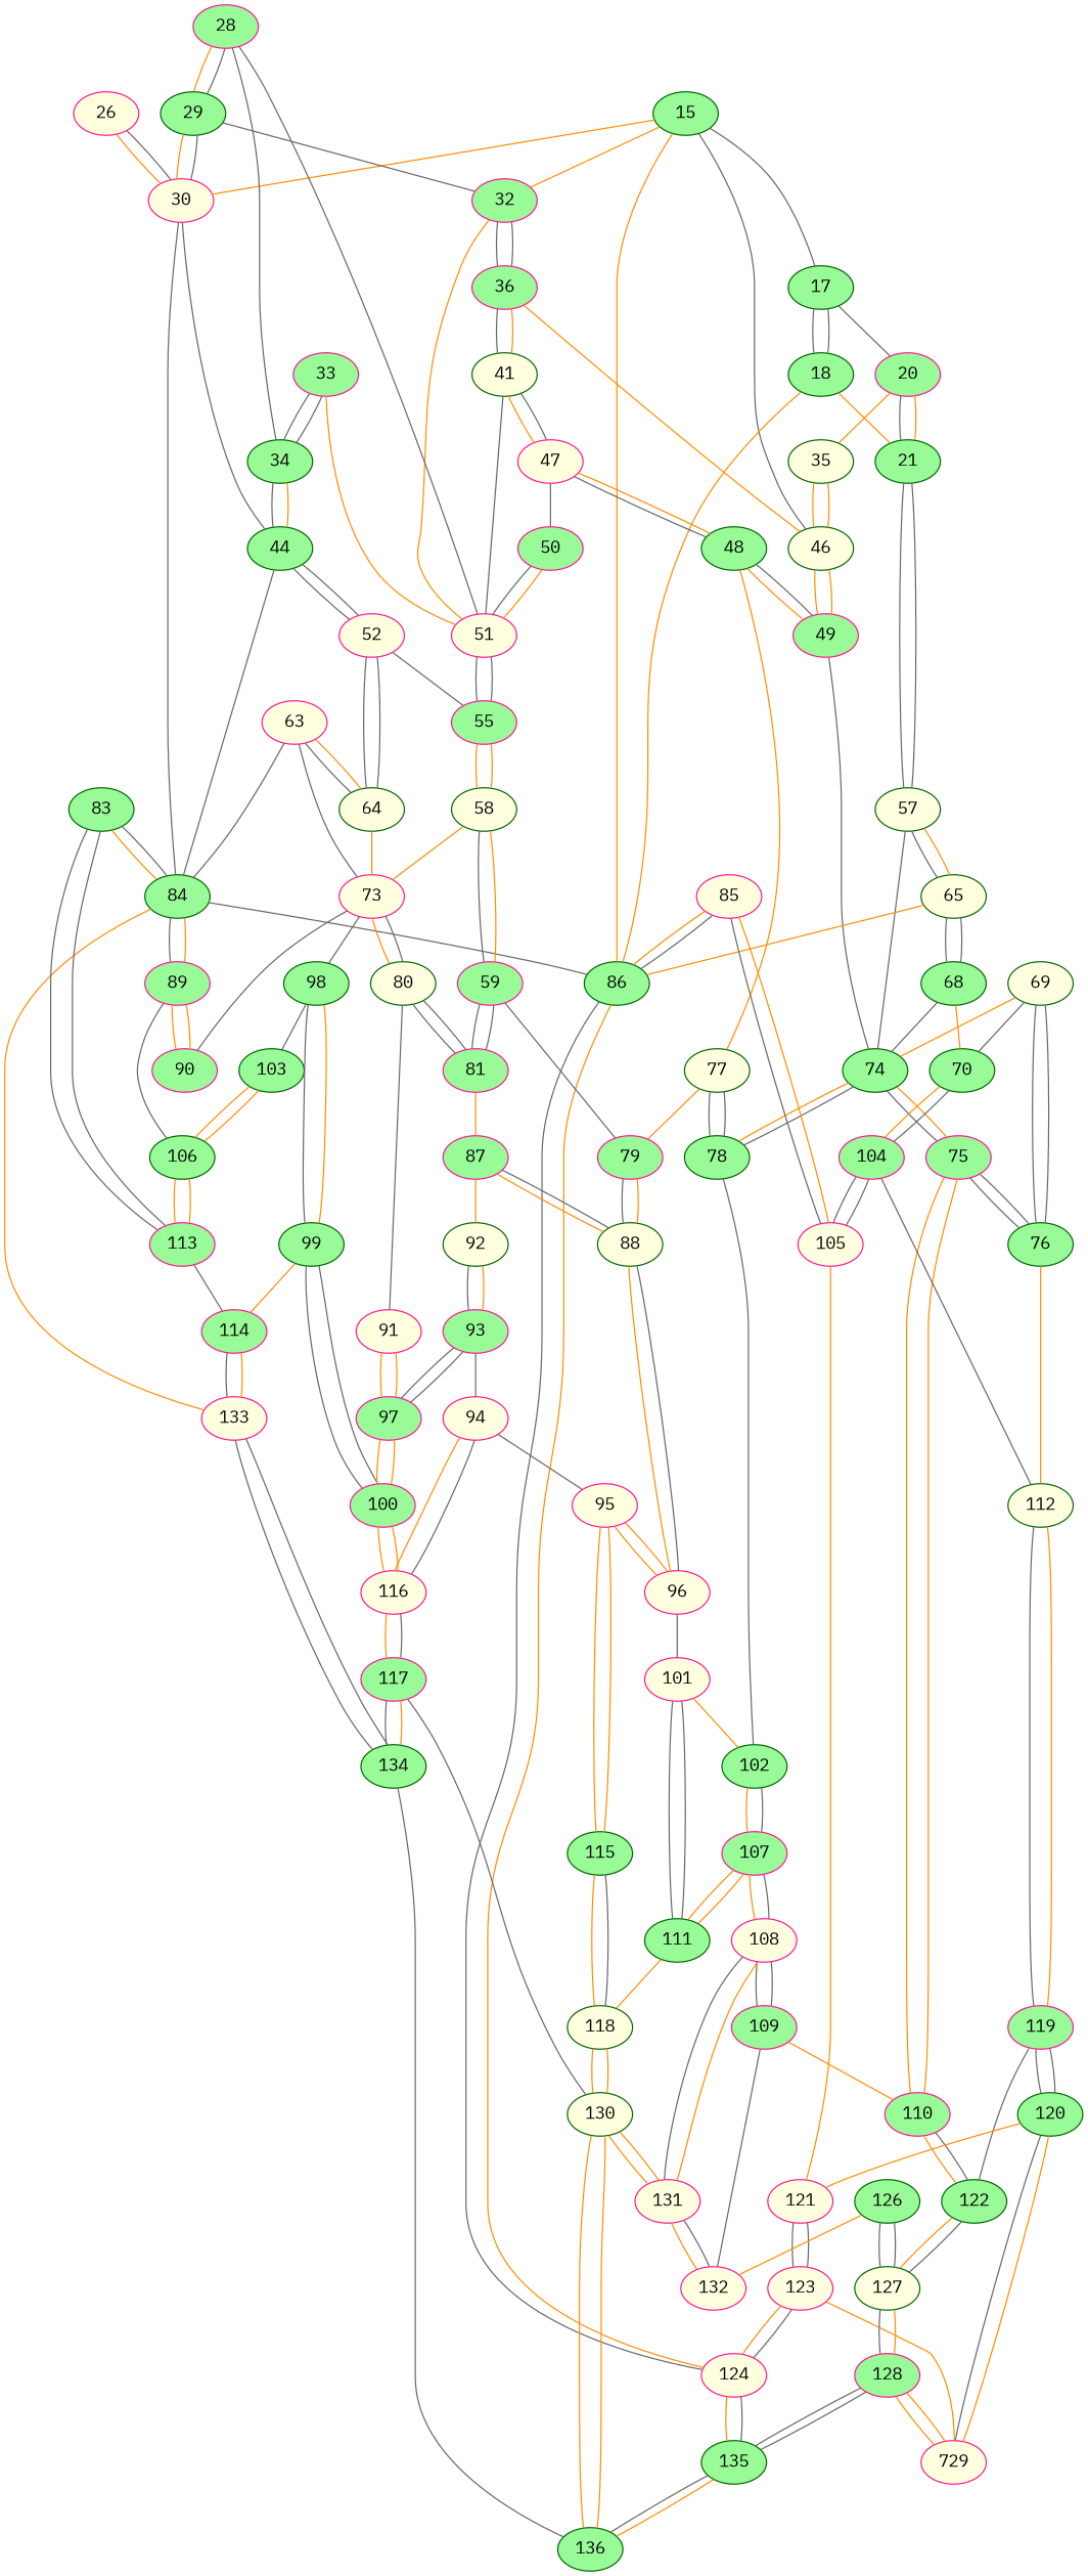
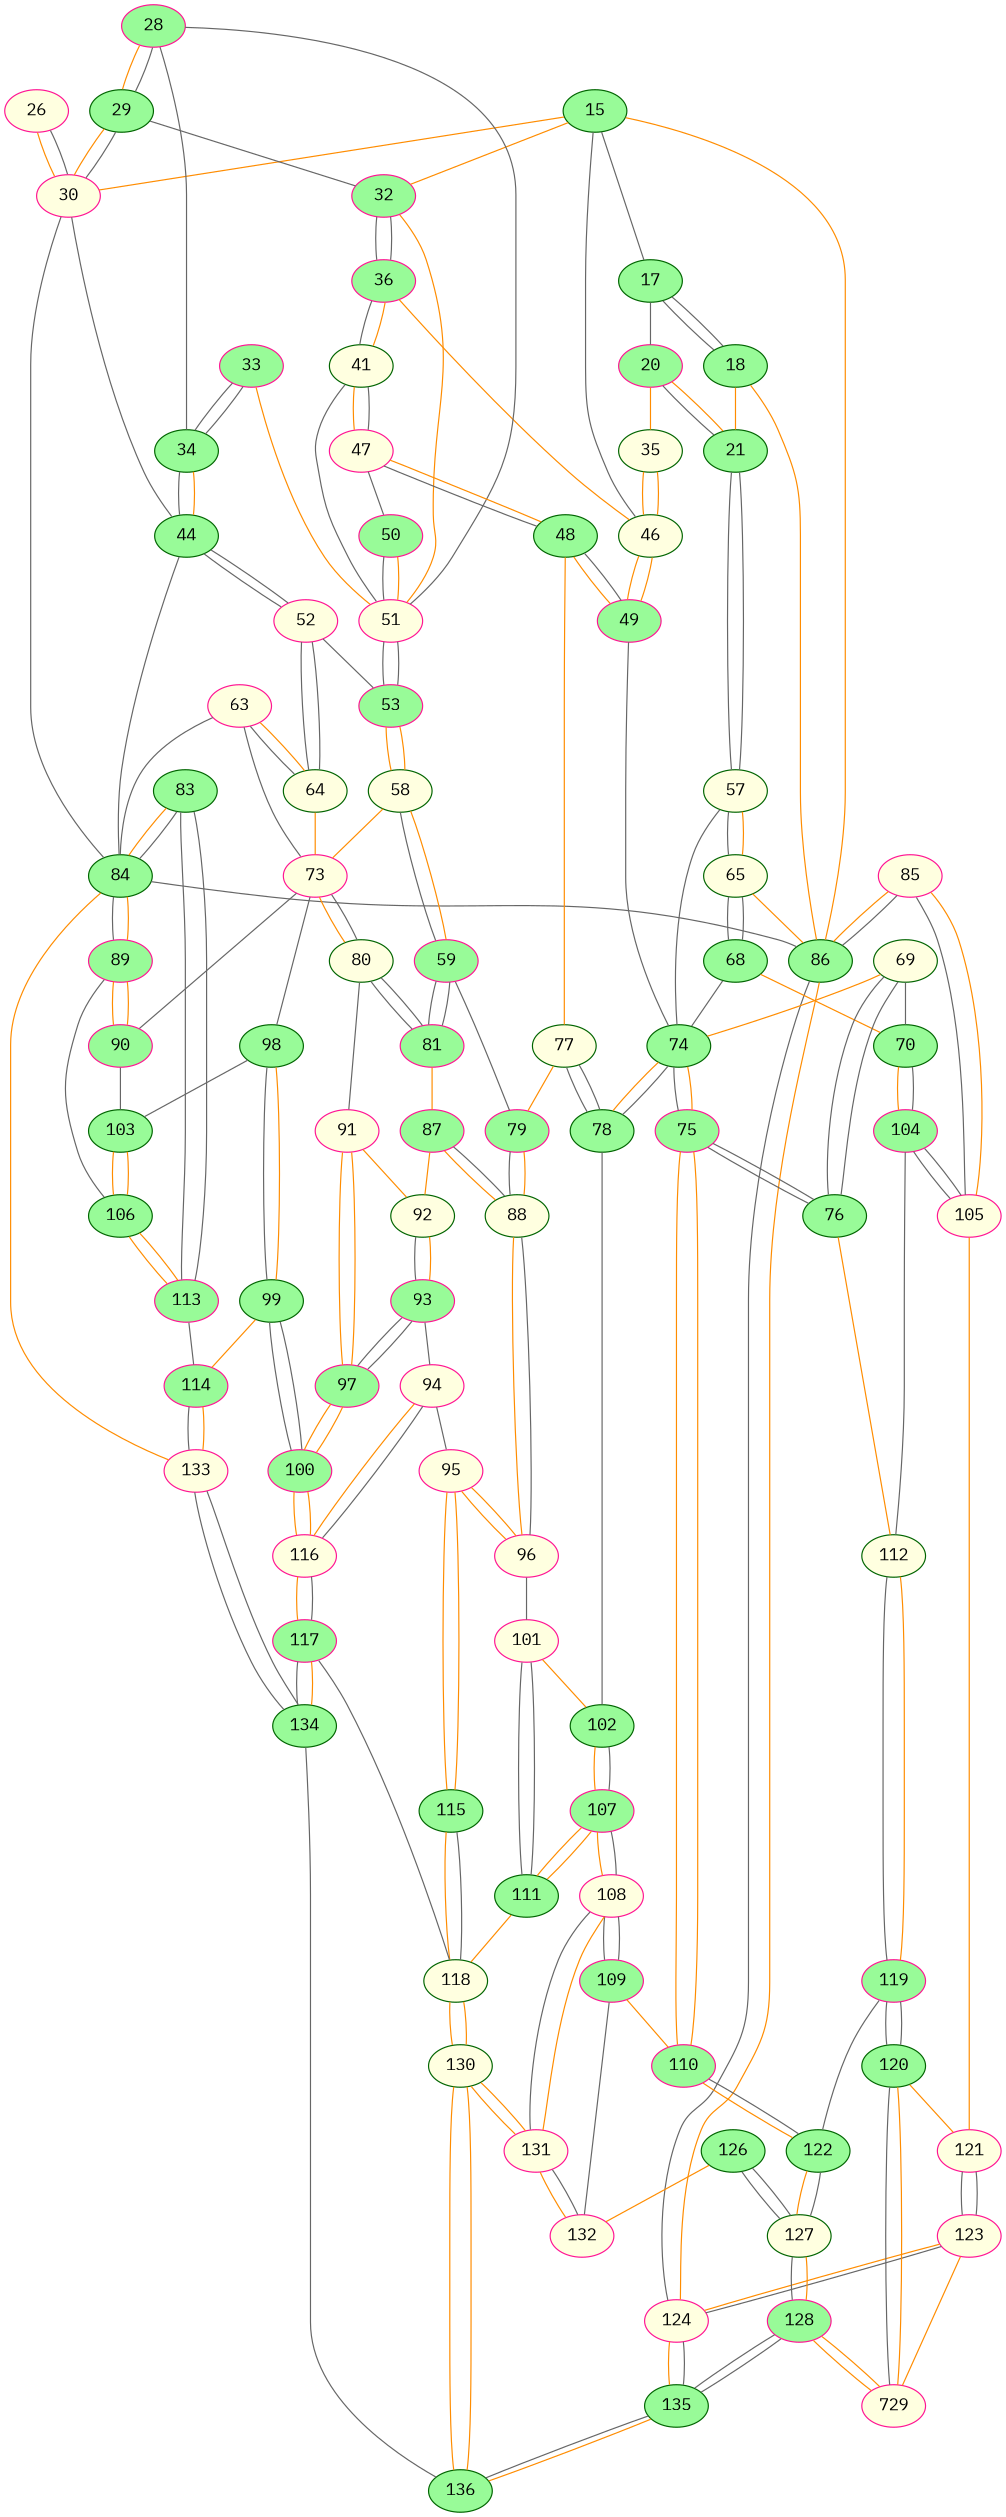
  graph {
    fontname="IBM Plex Mono"
    node [color=deeppink fillcolor=palegreen fontname="IBM Plex Mono" style=filled]
    edge [color=gray40 fontname="IBM Plex Mono"]
    15 [color=darkgreen super="+13"]
    17 [color=darkgreen super="+16"]
    30 [fillcolor=lightyellow super="+25"]
    32 [super="+31"]
    46 [color=darkgreen fillcolor=lightyellow super="+37+11"]
    86 [color=darkgreen super="+4+66"]
    18 [color=darkgreen]
    20
    44 [color=darkgreen super="+39"]
    84 [color=darkgreen super="+62+82"]
    51 [fillcolor=lightyellow super="+45+43"]
    36
    49
    124 [fillcolor=lightyellow]
    21 [color=darkgreen]
    35 [color=darkgreen fillcolor=lightyellow]
    57 [color=darkgreen fillcolor=lightyellow]
    74 [color=darkgreen super="+54+55+56"]
    65 [color=darkgreen fillcolor=lightyellow]
    26 [fillcolor=lightyellow]
    29 [color=darkgreen]
    28
    34 [color=darkgreen super="+23+27"]
-   53 [label=55]
+   53
    52 [fillcolor=lightyellow]
    89
    133 [fillcolor=lightyellow]
    41 [color=darkgreen fillcolor=lightyellow]
    33
    47 [fillcolor=lightyellow]
    48 [color=darkgreen]
    50
    64 [color=darkgreen fillcolor=lightyellow]
    77 [color=darkgreen fillcolor=lightyellow super="+61"]
    79 [super="+60"]
    78 [color=darkgreen]
    75
    58 [color=darkgreen fillcolor=lightyellow]
    73 [fillcolor=lightyellow super="+67+72"]
    59
    68 [color=darkgreen]
    81
    80 [color=darkgreen fillcolor=lightyellow]
    90
    98 [color=darkgreen]
    88 [color=darkgreen fillcolor=lightyellow]
    87
    63 [fillcolor=lightyellow]
    70 [color=darkgreen]
    104
    69 [color=darkgreen fillcolor=lightyellow]
    76 [color=darkgreen]
    112 [color=darkgreen fillcolor=lightyellow]
    105 [fillcolor=lightyellow]
    91 [fillcolor=lightyellow]
    103 [color=darkgreen]
    99 [color=darkgreen]
    110
    102 [color=darkgreen]
    122 [color=darkgreen]
    119
    107
    96 [fillcolor=lightyellow]
    92 [color=darkgreen fillcolor=lightyellow]
    97
    83 [color=darkgreen]
    113
    114
    106 [color=darkgreen]
    134 [color=darkgreen]
    85 [fillcolor=lightyellow]
    121 [fillcolor=lightyellow]
    135 [color=darkgreen]
    93
    101 [fillcolor=lightyellow]
    100
    94 [fillcolor=lightyellow]
    95 [fillcolor=lightyellow]
    116 [fillcolor=lightyellow]
    115 [color=darkgreen]
    117
    118 [color=darkgreen fillcolor=lightyellow]
    111 [color=darkgreen]
    108 [fillcolor=lightyellow]
    123 [fillcolor=lightyellow]
    109
    131 [fillcolor=lightyellow]
    132 [fillcolor=lightyellow super="+125"]
    127 [color=darkgreen fillcolor=lightyellow]
    120 [color=darkgreen]
    130 [color=darkgreen fillcolor=lightyellow]
    136 [color=darkgreen]
    n93 [fillcolor=lightyellow label=729]
    128
    126 [color=darkgreen]
    15 -- 17 [weight=2]
    15 -- 30 [color=darkorange]
    15 -- 32 [color=darkorange]
    15 -- 46 [weight=2]
    15 -- 86 [color=darkorange weight=2]
    17 -- 18
    17 -- 18
    17 -- 20
    30 -- 44
    30 -- 84
    32 -- 51 [color=darkorange]
    32 -- 36
    32 -- 36
    46 -- 49 [color=darkorange]
    46 -- 49 [color=darkorange]
    86 -- 124
    86 -- 124 [color=darkorange]
    18 -- 86 [color=darkorange]
    18 -- 21 [color=darkorange]
    20 -- 21
    20 -- 21 [color=darkorange]
    20 -- 35 [color=darkorange]
    44 -- 84
    44 -- 52
    44 -- 52
    84 -- 86 [weight=2]
    84 -- 89
    84 -- 89 [color=darkorange]
    84 -- 133 [color=darkorange]
    51 -- 53
    51 -- 53
    36 -- 46 [color=darkorange]
    36 -- 41
    36 -- 41 [color=darkorange]
    49 -- 74
    124 -- 135 [color=darkorange]
    124 -- 135
    21 -- 57
    21 -- 57
    35 -- 46 [color=darkorange weight=2]
    35 -- 46 [color=darkorange]
    57 -- 74
    57 -- 65
    57 -- 65 [color=darkorange]
    74 -- 78 [color=darkorange]
    74 -- 78
    74 -- 75
    74 -- 75 [color=darkorange]
    65 -- 86 [color=darkorange]
    65 -- 68
    65 -- 68
    26 -- 30 [color=darkorange weight=2]
    26 -- 30
    29 -- 30 [color=darkorange]
    29 -- 30
    29 -- 32
    28 -- 51
    28 -- 29 [color=darkorange]
    28 -- 29
    28 -- 34
    34 -- 44 [weight=2]
    34 -- 44 [color=darkorange]
    53 -- 58 [color=darkorange]
    53 -- 58 [color=darkorange]
    52 -- 53
    52 -- 64
    52 -- 64
    89 -- 90 [color=darkorange]
    89 -- 90 [color=darkorange]
    89 -- 106
    133 -- 134
    133 -- 134
    41 -- 51
    41 -- 47 [color=darkorange]
    41 -- 47
    33 -- 51 [color=darkorange]
    33 -- 34 [weight=2]
    33 -- 34
    47 -- 48
    47 -- 48 [color=darkorange]
    47 -- 50
    48 -- 49 [color=darkorange]
    48 -- 49
    48 -- 77 [color=darkorange]
    50 -- 51 [weight=2]
    50 -- 51 [color=darkorange]
    64 -- 73 [color=darkorange]
    77 -- 79 [color=darkorange weight=2]
    77 -- 78
    77 -- 78
    79 -- 88
    79 -- 88 [color=darkorange]
    78 -- 102
    75 -- 76
    75 -- 76
    75 -- 110 [color=darkorange]
    75 -- 110 [color=darkorange]
    58 -- 73 [color=darkorange]
    58 -- 59
    58 -- 59 [color=darkorange]
    73 -- 80 [color=darkorange]
    73 -- 80
    73 -- 90
    73 -- 98
    59 -- 79
    59 -- 81
    59 -- 81
    68 -- 74
    68 -- 70 [color=darkorange]
    81 -- 87 [color=darkorange]
    80 -- 81
    80 -- 81
    80 -- 91
+   90 -- 103
    98 -- 103
    98 -- 99
    98 -- 99 [color=darkorange]
    88 -- 96 [color=darkorange]
    88 -- 96
    87 -- 88 [color=darkorange]
    87 -- 88
    87 -- 92 [color=darkorange]
    63 -- 84
    63 -- 64
    63 -- 64 [color=darkorange]
    63 -- 73
    70 -- 104 [color=darkorange]
    70 -- 104
    104 -- 112
    104 -- 105
    104 -- 105
    69 -- 74 [color=darkorange]
    69 -- 70
    69 -- 76
    69 -- 76
    76 -- 112 [color=darkorange]
    112 -- 119
    112 -- 119 [color=darkorange]
    105 -- 121 [color=darkorange]
+   91 -- 92 [color=darkorange]
    91 -- 97 [color=darkorange]
    91 -- 97 [color=darkorange]
    103 -- 106 [color=darkorange]
    103 -- 106 [color=darkorange]
    99 -- 114 [color=darkorange]
    99 -- 100
    99 -- 100
    110 -- 122 [color=darkorange]
    110 -- 122
    102 -- 107 [color=darkorange]
    102 -- 107
    122 -- 127 [color=darkorange]
    122 -- 127
    119 -- 122
    119 -- 120
    119 -- 120
    107 -- 111 [color=darkorange]
    107 -- 111 [color=darkorange]
    107 -- 108 [color=darkorange]
    107 -- 108
    96 -- 101
    92 -- 93
    92 -- 93 [color=darkorange]
    97 -- 100 [color=darkorange]
    97 -- 100 [color=darkorange]
    83 -- 84 [color=darkorange weight=2]
    83 -- 84
    83 -- 113
    83 -- 113
    113 -- 114
    114 -- 133
    114 -- 133 [color=darkorange]
    106 -- 113 [color=darkorange]
    106 -- 113 [color=darkorange]
    134 -- 136
    85 -- 86 [color=darkorange weight=2]
    85 -- 86
    85 -- 105
    85 -- 105 [color=darkorange]
    121 -- 123
    121 -- 123
    135 -- 136
    135 -- 136 [color=darkorange]
    93 -- 97
    93 -- 97
    93 -- 94
    101 -- 102 [color=darkorange]
    101 -- 111
    101 -- 111
    100 -- 116 [color=darkorange]
    100 -- 116 [color=darkorange]
    94 -- 95
    94 -- 116 [color=darkorange]
    94 -- 116
    95 -- 96 [color=darkorange]
    95 -- 96 [color=darkorange]
    95 -- 115 [color=darkorange]
    95 -- 115 [color=darkorange]
    116 -- 117 [color=darkorange]
    116 -- 117
    115 -- 118 [color=darkorange]
    115 -- 118
    117 -- 134
    117 -- 134 [color=darkorange]
-   117 -- 130
+   117 -- 118
    118 -- 130 [color=darkorange]
    118 -- 130 [color=darkorange]
    111 -- 118 [color=darkorange]
    108 -- 109
    108 -- 109
    108 -- 131
    108 -- 131 [color=darkorange]
    123 -- 124 [color=darkorange]
    123 -- 124
    123 -- n93 [color=darkorange]
    109 -- 110 [color=darkorange]
    109 -- 132
    131 -- 132 [color=darkorange]
    131 -- 132
    127 -- 128
    127 -- 128 [color=darkorange]
    120 -- 121 [color=darkorange]
    120 -- n93
    120 -- n93 [color=darkorange]
    130 -- 131 [color=darkorange]
    130 -- 131 [color=darkorange]
    130 -- 136 [color=darkorange]
    130 -- 136 [color=darkorange]
    128 -- 135
    128 -- 135
    128 -- n93 [color=darkorange]
    128 -- n93 [color=darkorange]
    126 -- 132 [color=darkorange weight=2]
    126 -- 127
    126 -- 127
  }
